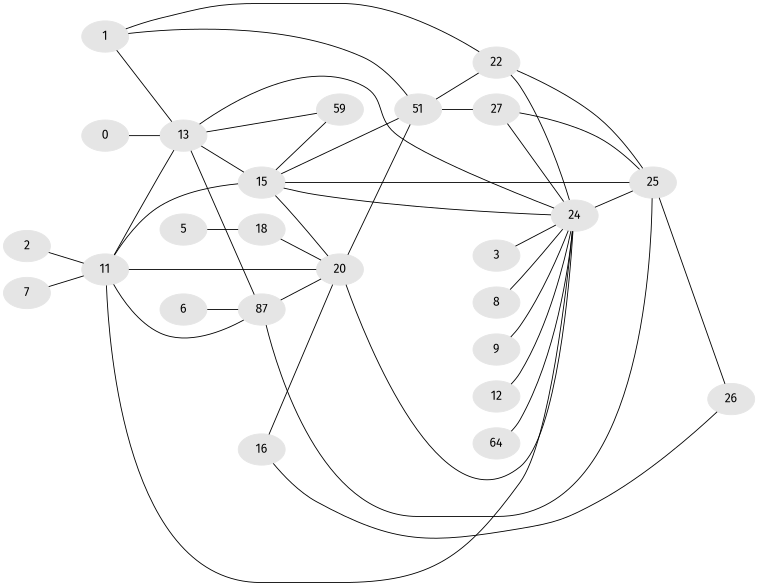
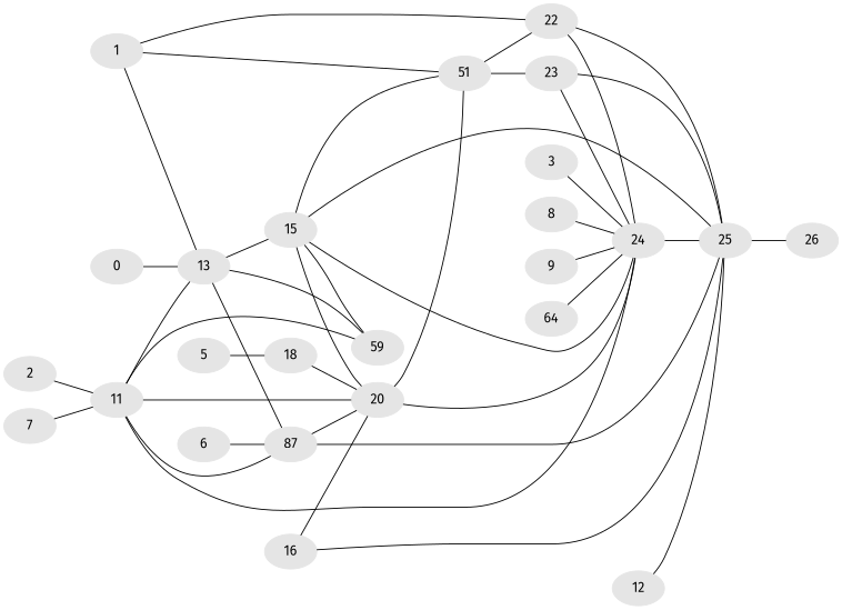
  graph {
    fontname="Fira Sans"
    rankdir=LR
    node [color=gray90 fontname="Fira Sans" style=filled]
    edge [fontname="Fira Sans" weight=1.0]
    1
    13
    n3 [label=51]
    22
    24
    n6 [label=87]
    15
    n8 [label=59]
-   23 [label=27]
+   23
    25
    2
    11
    20
    3
    n15 [label=0]
    5
    18
    6
    7
    8
    9
    12
    26
    n24 [label=64]
    16
    1 -- 13
    1 -- n3
    1 -- 22
-   13 -- 24
    13 -- n6
    13 -- 15
    13 -- n8
    n3 -- 22
    n3 -- 23
    22 -- 24 [weight=3.0]
    22 -- 25
    24 -- 25
    n6 -- 25
    n6 -- 20
    15 -- n3
    15 -- 24 [weight=2.0]
    15 -- n8
    15 -- 25
    15 -- 20
    23 -- 24
    23 -- 25
    25 -- 26
    2 -- 11
    11 -- 13
    11 -- 24
    11 -- n6
-   11 -- 15
+   11 -- n8
    11 -- 20 [weight=2.0]
    20 -- n3
    20 -- 24
    3 -- 24
    n15 -- 13
    5 -- 18
    18 -- 20
    6 -- n6
    7 -- 11
    8 -- 24
    9 -- 24
-   12 -- 24
+   12 -- 25
    n24 -- 24
-   16 -- 26
+   16 -- 25
    16 -- 20
  }
